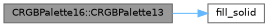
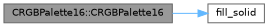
  digraph {
    rankdir=LR
    node [fontname=Helvetica fontsize=10 shape=box style=filled]
-   n1 [color=gray40 fillcolor=grey60 fontcolor=black height=0.2 label="CRGBPalette16::CRGBPalette13" width=0.4]
+   n1 [color=gray40 fillcolor=grey60 fontcolor=black height=0.2 label="CRGBPalette16::CRGBPalette16" width=0.4]
    n2 [color=grey40 fillcolor=white height=0.2 label=fill_solid width=0.4]
    n1 -> n2 [color=steelblue1 fontname=Helvetica fontsize=10 labelfontname=Helvetica labelfontsize=10 style=solid]
  }
